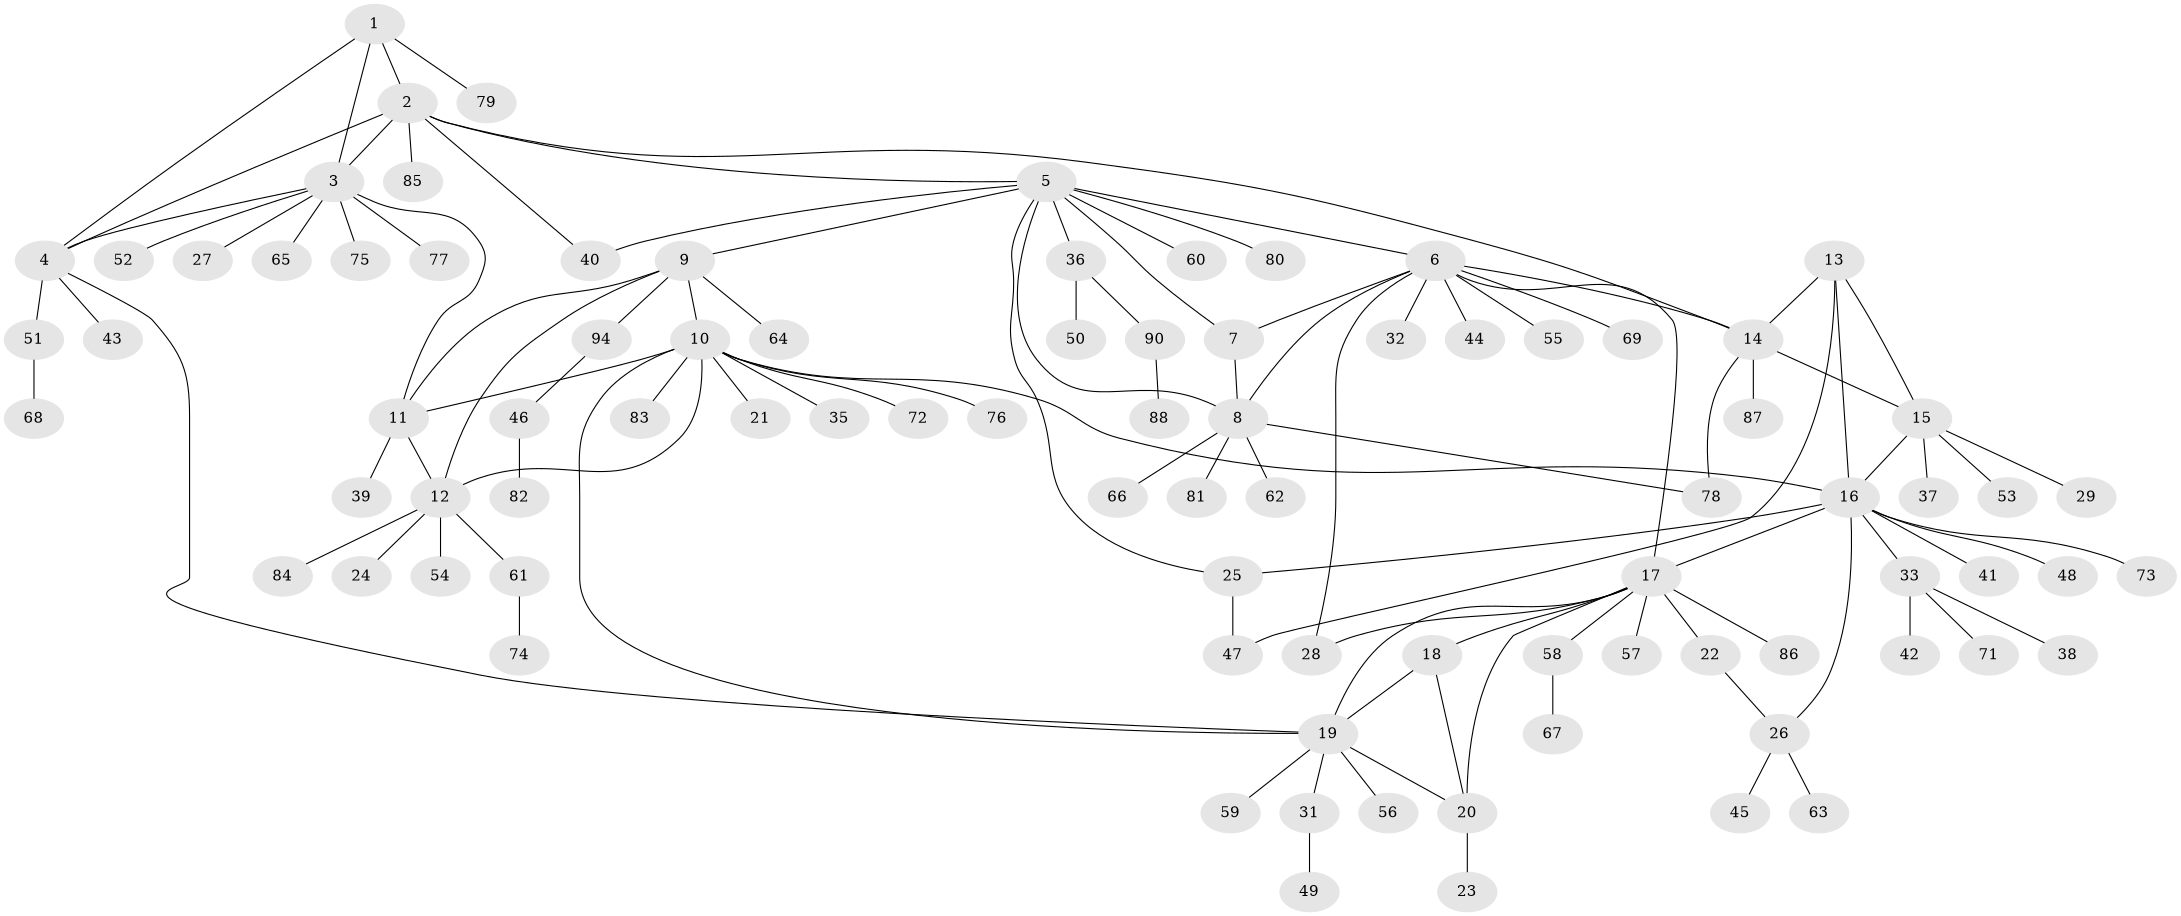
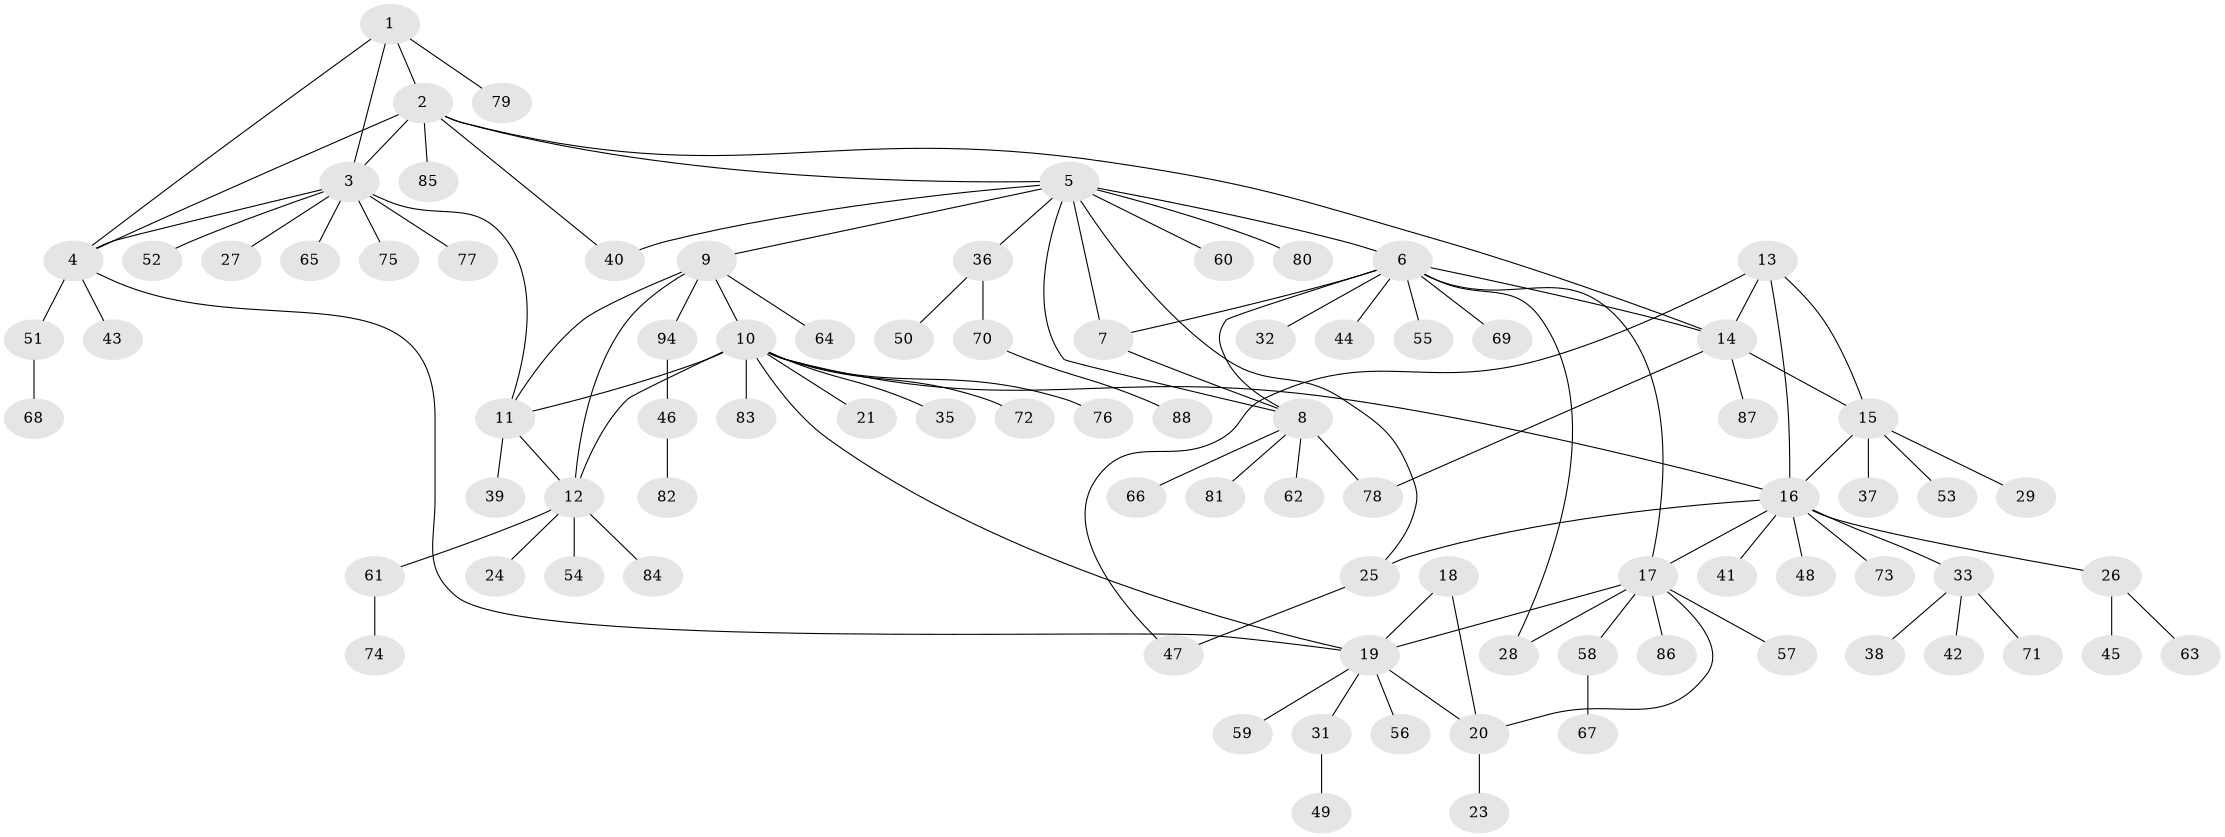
  graph {
    node [color=gray90 style=filled]
    1
    2
    3
    4
    79
    5
    14
    40
    85
    11
    27
    65
    75
    77
    52
    19
    43
    51
    6
    7
    8
    9
    25
    36
    60
    80
    78
    15
    87
    12
    39
    20
    31
    56
    59
    68
    17
    28
    32
    44
    55
    69
    62
    66
    81
    10
    n47 [label=94]
    64
    47
    50
-   70 [label=90]
+   70
    18
-   22
    57
    58
    86
    16
    21
    35
    72
    76
    83
    24
    54
    61
    84
    46
    26
    33
    41
    48
    73
    74
    13
    29
    37
    53
    45
    63
    38
    42
    71
    23
    67
    49
    82
    88
    1 -- 2
    1 -- 3
    1 -- 4
    1 -- 79
    2 -- 3
    2 -- 4
    2 -- 5
    2 -- 14
    2 -- 40
    2 -- 85
    3 -- 4
    3 -- 11
    3 -- 27
    3 -- 65
    3 -- 75
    3 -- 77
    3 -- 52
    4 -- 19
    4 -- 43
    4 -- 51
    5 -- 40
    5 -- 6
    5 -- 7
    5 -- 8
    5 -- 9
    5 -- 25
    5 -- 36
    5 -- 60
    5 -- 80
    14 -- 78
    14 -- 15
    14 -- 87
    11 -- 12
    11 -- 39
    19 -- 20
    19 -- 31
    19 -- 56
    19 -- 59
    51 -- 68
    6 -- 14
    6 -- 7
    6 -- 8
    6 -- 17
    6 -- 28
    6 -- 32
    6 -- 44
    6 -- 55
    6 -- 69
    7 -- 8
    8 -- 78
    8 -- 62
    8 -- 66
    8 -- 81
    9 -- 11
    9 -- 12
    9 -- 10
    9 -- n47
    9 -- 64
    25 -- 47
    36 -- 50
    36 -- 70
    15 -- 16
    15 -- 29
    15 -- 37
    15 -- 53
    12 -- 24
    12 -- 54
    12 -- 61
    12 -- 84
    20 -- 23
    31 -- 49
    17 -- 19
    17 -- 20
    17 -- 28
-   17 -- 18
-   17 -- 22
    17 -- 57
    17 -- 58
    17 -- 86
    10 -- 11
    10 -- 19
    10 -- 12
    10 -- 16
    10 -- 21
    10 -- 35
    10 -- 72
    10 -- 76
    10 -- 83
    n47 -- 46
    70 -- 88
    18 -- 19
    18 -- 20
-   22 -- 26
    58 -- 67
    16 -- 25
    16 -- 17
    16 -- 26
    16 -- 33
    16 -- 41
    16 -- 48
    16 -- 73
    61 -- 74
    46 -- 82
    26 -- 45
    26 -- 63
    33 -- 38
    33 -- 42
    33 -- 71
    13 -- 14
    13 -- 15
    13 -- 47
    13 -- 16
  }
